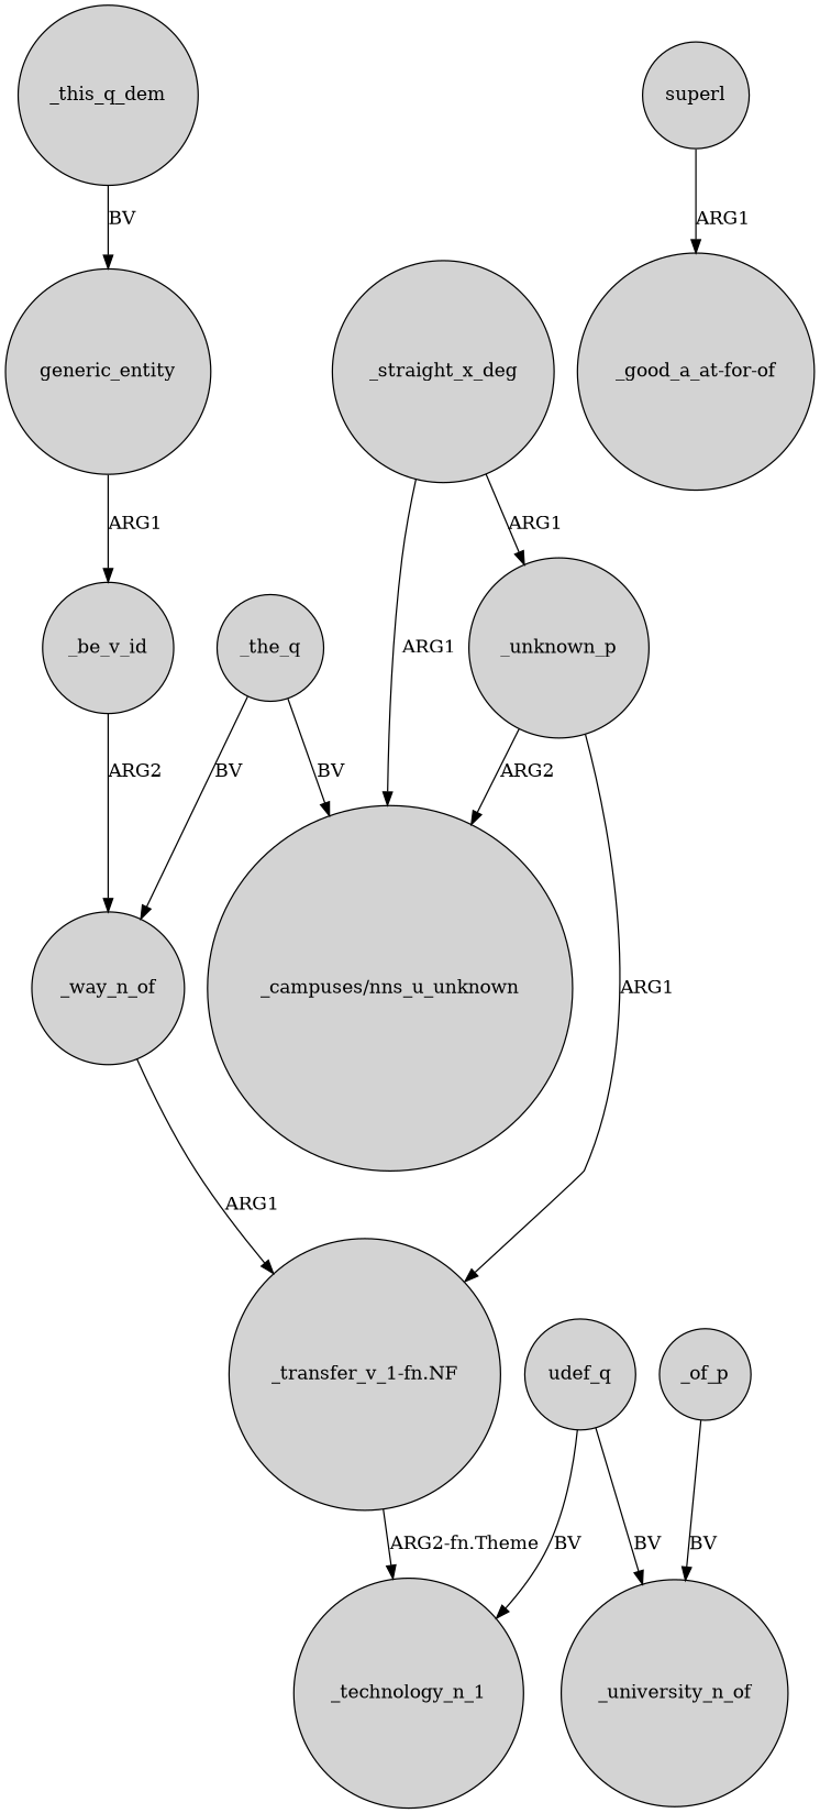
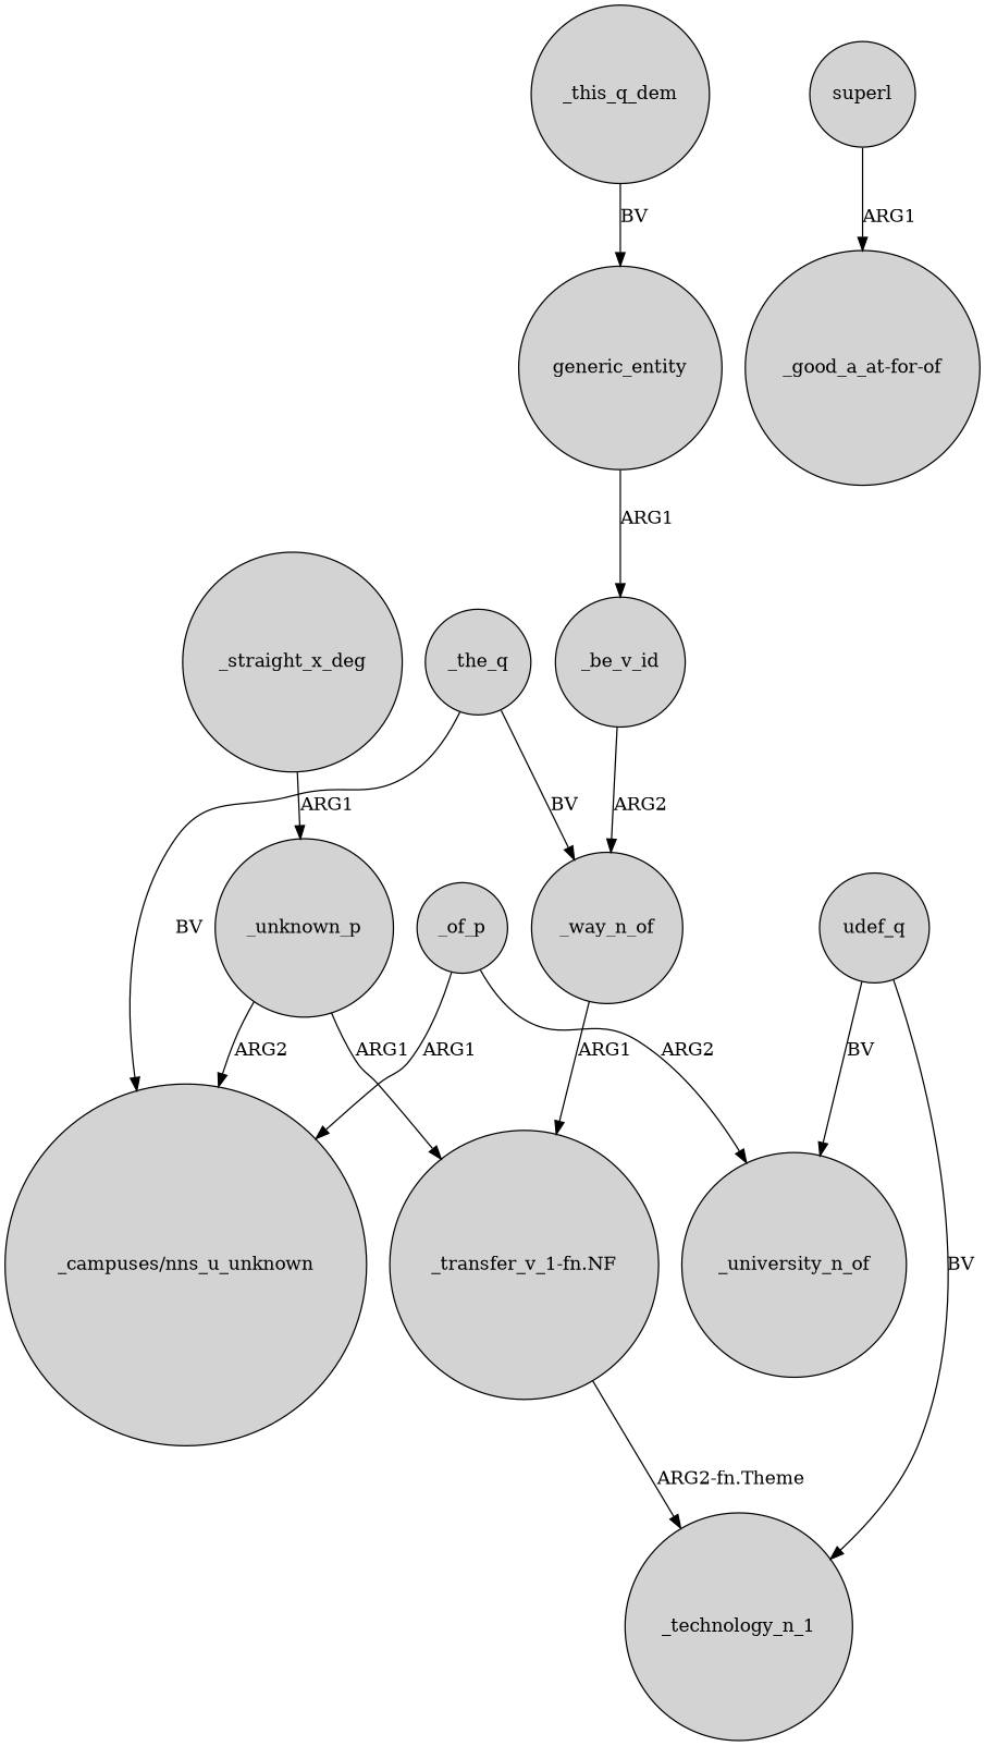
  digraph {
    node [shape=circle style=filled]
    n1 [label=_unknown_p]
    "_campuses/nns_u_unknown"
    "_transfer_v_1-fn.NF"
    _technology_n_1
    _the_q
    _way_n_of
    _this_q_dem
    generic_entity
    _be_v_id
    _of_p
    _university_n_of
    superl
    "_good_a_at-for-of"
    udef_q
    _straight_x_deg
    n1 -> "_campuses/nns_u_unknown" [label=ARG2]
    n1 -> "_transfer_v_1-fn.NF" [label=ARG1]
    "_transfer_v_1-fn.NF" -> _technology_n_1 [label="ARG2-fn.Theme"]
    _the_q -> "_campuses/nns_u_unknown" [label=BV]
    _the_q -> _way_n_of [label=BV]
    _way_n_of -> "_transfer_v_1-fn.NF" [label=ARG1]
    _this_q_dem -> generic_entity [label=BV]
    generic_entity -> _be_v_id [label=ARG1]
    _be_v_id -> _way_n_of [label=ARG2]
-   _straight_x_deg -> "_campuses/nns_u_unknown" [label=ARG1]
-   _of_p -> _university_n_of [label=BV]
+   _of_p -> "_campuses/nns_u_unknown" [label=ARG1]
+   _of_p -> _university_n_of [label=ARG2]
    superl -> "_good_a_at-for-of" [label=ARG1]
    udef_q -> _technology_n_1 [label=BV]
    udef_q -> _university_n_of [label=BV]
    _straight_x_deg -> n1 [label=ARG1]
  }
